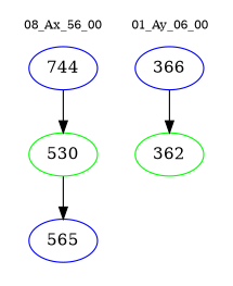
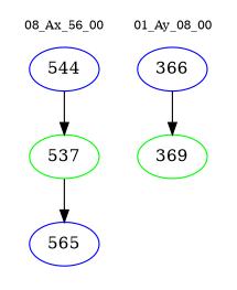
  digraph {
    node [color=blue]
    edge [color=black]
-   n1 [label=744]
-   n2 [color=green label=530]
+   n1 [label=544]
+   n2 [color=green label=537]
    n3 [label=565]
    n4 [label=366]
-   n5 [color=green label=362]
+   n5 [color=green label=369]
    subgraph cluster_1 {
      color=white
      fontsize=10
      label="08_Ax_56_00"
      n1
      n2
      n3
    }
    subgraph cluster_2 {
      color=white
      fontsize=10
-     label="01_Ay_06_00"
+     label="01_Ay_08_00"
      n4
      n5
    }
    n1 -> n2
    n2 -> n3
    n4 -> n5
  }
